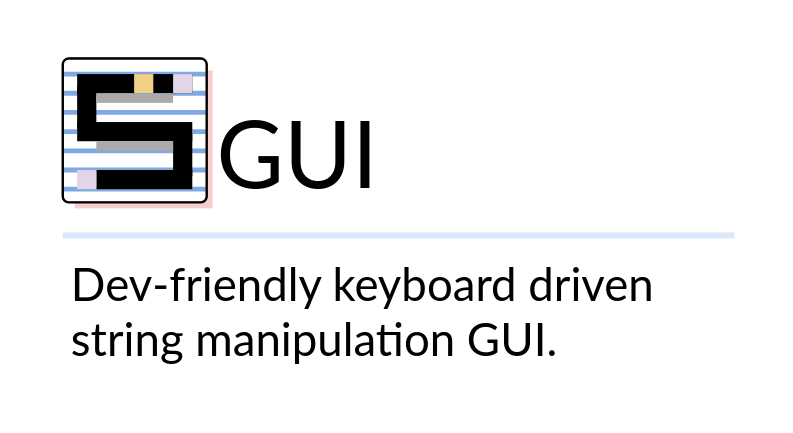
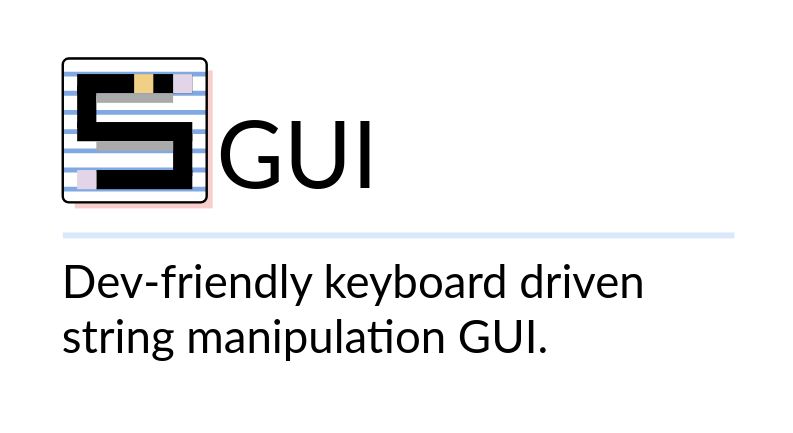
  <mxCell id="0" />
  <mxCell id="1" parent="0" />
  <mxCell id="2" value="" style="rounded=0;whiteSpace=wrap;html=1;strokeColor=none;" vertex="1" parent="1"><mxGeometry x="20" y="20" width="1280" height="680" as="geometry" /></mxCell>
  <mxCell id="3" value="B" style="rounded=0;whiteSpace=wrap;html=1;strokeWidth=2;strokeColor=none;fillColor=none;" vertex="1" parent="1"><mxGeometry x="101" y="93" width="256" height="256" as="geometry" /></mxCell>
  <mxCell id="4" value="" style="rounded=0;whiteSpace=wrap;html=1;strokeColor=none;strokeWidth=2;fillColor=#f8cecc;" vertex="1" parent="1"><mxGeometry x="124" y="117" width="230" height="230" as="geometry" /></mxCell>
  <mxCell id="5" value="" style="rounded=1;whiteSpace=wrap;html=1;absoluteArcSize=1;strokeWidth=2;fontStyle=1" vertex="1" parent="1"><mxGeometry x="104" y="97" width="240" height="240" as="geometry" /></mxCell>
  <mxCell id="6" value="" style="endArrow=none;html=1;fillColor=#dae8fc;strokeColor=#80A9E3;strokeWidth=8;" edge="1" parent="1"><mxGeometry width="50" height="50" relative="1" as="geometry"><mxPoint x="104" y="123" as="sourcePoint" /><mxPoint x="344" y="123" as="targetPoint" /></mxGeometry></mxCell>
  <mxCell id="7" value="" style="endArrow=none;html=1;fillColor=#dae8fc;strokeColor=#80A9E3;strokeWidth=8;" edge="1" parent="1"><mxGeometry width="50" height="50" relative="1" as="geometry"><mxPoint x="104" y="155" as="sourcePoint" /><mxPoint x="344" y="155" as="targetPoint" /></mxGeometry></mxCell>
  <mxCell id="8" value="" style="endArrow=none;html=1;fillColor=#dae8fc;strokeColor=#80A9E3;strokeWidth=8;" edge="1" parent="1"><mxGeometry width="50" height="50" relative="1" as="geometry"><mxPoint x="104" y="187" as="sourcePoint" /><mxPoint x="344" y="187" as="targetPoint" /></mxGeometry></mxCell>
  <mxCell id="9" value="" style="endArrow=none;html=1;fillColor=#dae8fc;strokeColor=#80A9E3;strokeWidth=8;" edge="1" parent="1" source="18"><mxGeometry width="50" height="50" relative="1" as="geometry"><mxPoint x="104" y="219" as="sourcePoint" /><mxPoint x="344" y="219" as="targetPoint" /></mxGeometry></mxCell>
  <mxCell id="10" value="" style="endArrow=none;html=1;fillColor=#dae8fc;strokeColor=#80A9E3;strokeWidth=8;" edge="1" parent="1"><mxGeometry width="50" height="50" relative="1" as="geometry"><mxPoint x="104" y="251" as="sourcePoint" /><mxPoint x="344" y="251" as="targetPoint" /></mxGeometry></mxCell>
  <mxCell id="11" value="" style="endArrow=none;html=1;fillColor=#dae8fc;strokeColor=#80A9E3;strokeWidth=8;" edge="1" parent="1"><mxGeometry width="50" height="50" relative="1" as="geometry"><mxPoint x="104" y="283" as="sourcePoint" /><mxPoint x="344" y="283" as="targetPoint" /></mxGeometry></mxCell>
  <mxCell id="12" value="" style="endArrow=none;html=1;fillColor=#dae8fc;strokeColor=#80A9E3;strokeWidth=8;" edge="1" parent="1"><mxGeometry width="50" height="50" relative="1" as="geometry"><mxPoint x="104" y="315" as="sourcePoint" /><mxPoint x="344" y="315" as="targetPoint" /></mxGeometry></mxCell>
  <mxCell id="13" value="" style="endArrow=none;html=1;fillColor=#dae8fc;strokeColor=#80A9E3;strokeWidth=8;" edge="1" parent="1" target="18"><mxGeometry width="50" height="50" relative="1" as="geometry"><mxPoint x="104" y="219" as="sourcePoint" /><mxPoint x="344" y="219" as="targetPoint" /></mxGeometry></mxCell>
  <mxCell id="14" value="" style="rounded=0;whiteSpace=wrap;html=1;strokeWidth=2;strokeColor=none;fillColor=#000000;" vertex="1" parent="1"><mxGeometry x="128" y="123" width="163" height="32" as="geometry" /></mxCell>
  <mxCell id="15" value="" style="rounded=0;whiteSpace=wrap;html=1;strokeWidth=2;strokeColor=none;fillColor=#000000;" vertex="1" parent="1"><mxGeometry x="160" y="283" width="160" height="32" as="geometry" /></mxCell>
  <mxCell id="16" value="" style="rounded=0;whiteSpace=wrap;html=1;strokeWidth=2;strokeColor=none;fillColor=#000000;" vertex="1" parent="1"><mxGeometry x="128" y="143" width="32" height="70" as="geometry" /></mxCell>
  <mxCell id="17" value="" style="rounded=0;whiteSpace=wrap;html=1;strokeWidth=2;strokeColor=none;fillColor=#000000;" vertex="1" parent="1"><mxGeometry x="288" y="223" width="32" height="70" as="geometry" /></mxCell>
  <mxCell id="18" value="" style="rounded=0;whiteSpace=wrap;html=1;strokeWidth=2;strokeColor=none;fillColor=#000000;" vertex="1" parent="1"><mxGeometry x="128" y="203" width="192" height="32" as="geometry" /></mxCell>
  <mxCell id="19" value="" style="rounded=0;whiteSpace=wrap;html=1;strokeWidth=2;strokeColor=none;fillColor=#000000;" vertex="1" parent="1"><mxGeometry x="288" y="123" width="32" height="32" as="geometry" /></mxCell>
  <mxCell id="20" value="" style="rounded=0;whiteSpace=wrap;html=1;strokeWidth=2;strokeColor=none;fillColor=#F0D086;" vertex="1" parent="1"><mxGeometry x="223" y="123" width="32" height="32" as="geometry" /></mxCell>
  <mxCell id="21" value="" style="rounded=0;whiteSpace=wrap;html=1;strokeWidth=2;strokeColor=none;fillColor=#e1d5e7;" vertex="1" parent="1"><mxGeometry x="128" y="283" width="32" height="32" as="geometry" /></mxCell>
  <mxCell id="22" value="" style="rounded=0;whiteSpace=wrap;html=1;strokeWidth=2;strokeColor=none;fillColor=#e1d5e7;" vertex="1" parent="1"><mxGeometry x="288" y="123" width="32" height="32" as="geometry" /></mxCell>
  <mxCell id="23" value="" style="rounded=0;whiteSpace=wrap;html=1;strokeWidth=2;strokeColor=none;fillColor=#AAA;fontColor=#333333;" vertex="1" parent="1"><mxGeometry x="160" y="155" width="128" height="16" as="geometry" /></mxCell>
  <mxCell id="24" value="" style="rounded=0;whiteSpace=wrap;html=1;strokeWidth=2;strokeColor=none;fillColor=#AAA;fontColor=#333333;" vertex="1" parent="1"><mxGeometry x="160" y="235" width="128" height="16" as="geometry" /></mxCell>
  <mxCell id="25" value="" style="rounded=1;whiteSpace=wrap;html=1;absoluteArcSize=1;strokeWidth=4;fontStyle=1;fillColor=none;" vertex="1" parent="1"><mxGeometry x="104" y="97" width="240" height="240" as="geometry" /></mxCell>
  <mxCell id="26" value="GUI" style="text;html=1;strokeColor=none;fillColor=none;align=left;verticalAlign=middle;whiteSpace=wrap;rounded=0;fontSize=154;fontFamily=Lato;" vertex="1" parent="1"><mxGeometry x="359" y="244" width="390" height="20" as="geometry" /></mxCell>
- <mxCell id="27" value="Dev-friendly keyboard driven string manipulation GUI." style="text;html=1;strokeColor=none;fillColor=none;align=left;verticalAlign=middle;whiteSpace=wrap;rounded=0;fontFamily=Lato;fontSize=76;" vertex="1" parent="1"><mxGeometry x="116" y="418" width="1160" height="200" as="geometry" /></mxCell>
+ <mxCell id="27" value="Dev-friendly keyboard driven string manipulation GUI." style="text;html=1;strokeColor=none;fillColor=none;align=left;verticalAlign=middle;whiteSpace=wrap;rounded=0;fontFamily=Lato;fontSize=76;" vertex="1" parent="1"><mxGeometry x="101" y="413" width="1160" height="200" as="geometry" /></mxCell>
  <mxCell id="28" value="" style="rounded=0;whiteSpace=wrap;html=1;fillColor=#dae8fc;fontFamily=Lato;fontSize=80;align=left;strokeColor=none;" vertex="1" parent="1"><mxGeometry x="104" y="387" width="1120" height="10" as="geometry" /></mxCell>
